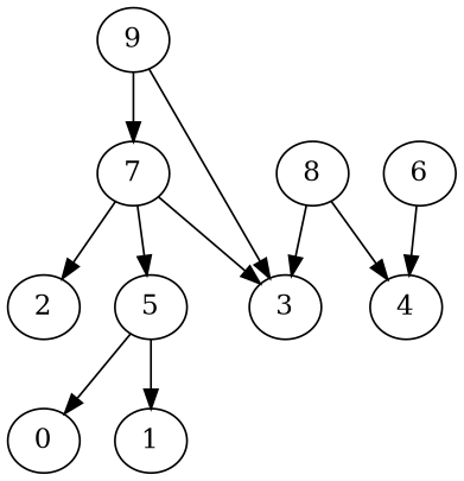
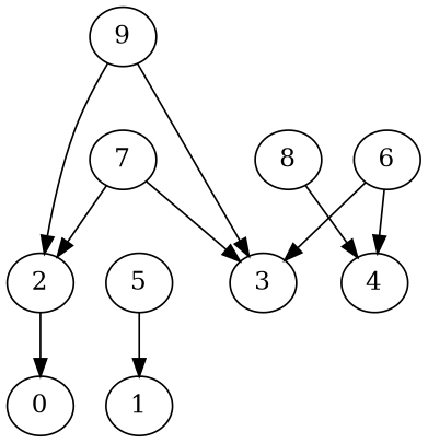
  digraph {
    splines=true
    node [shape=ellipse]
    n1 [height=0.3 label=0 width=0.3]
    n2 [height=0.3 label=1 width=0.3]
    n3 [height=0.3 label=2 width=0.3]
    n4 [height=0.3 label=3 width=0.3]
    n5 [height=0.3 label=4 width=0.3]
    n6 [height=0.3 label=5 width=0.3]
    n7 [height=0.3 label=6 width=0.3]
    n8 [height=0.3 label=8 width=0.3]
    n9 [height=0.3 label=7 width=0.3]
    n10 [height=0.3 label=9 width=0.3]
-   n6 -> n1
+   n3 -> n1
    n6 -> n2
    n7 -> n5
-   n8 -> n4
+   n7 -> n4
    n8 -> n5
    n9 -> n3
    n9 -> n4
-   n9 -> n6
    n10 -> n4
-   n10 -> n9
+   n10 -> n3
  }
